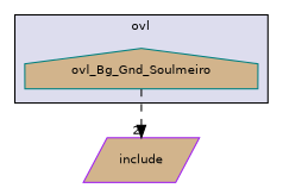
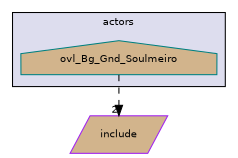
  digraph {
    compound=true
    node [fillcolor=tan fontname=Helvetica fontsize=10 style=filled]
    n1 [label=ovl_Bg_Gnd_Soulmeiro pencolor=black shape=house color=teal]
    n2 [color=purple label=include shape=parallelogram]
    subgraph cluster_1 {
      bgcolor="#ddddee"
      fontname=Helvetica
      fontsize=10
-     label=ovl
+     label=actors
      pencolor=black
      n1
    }
    n1 -> n2 [headlabel=2 labeldistance=1.5 labelfontname=Helvetica labelfontsize=10 style=dashed]
  }
